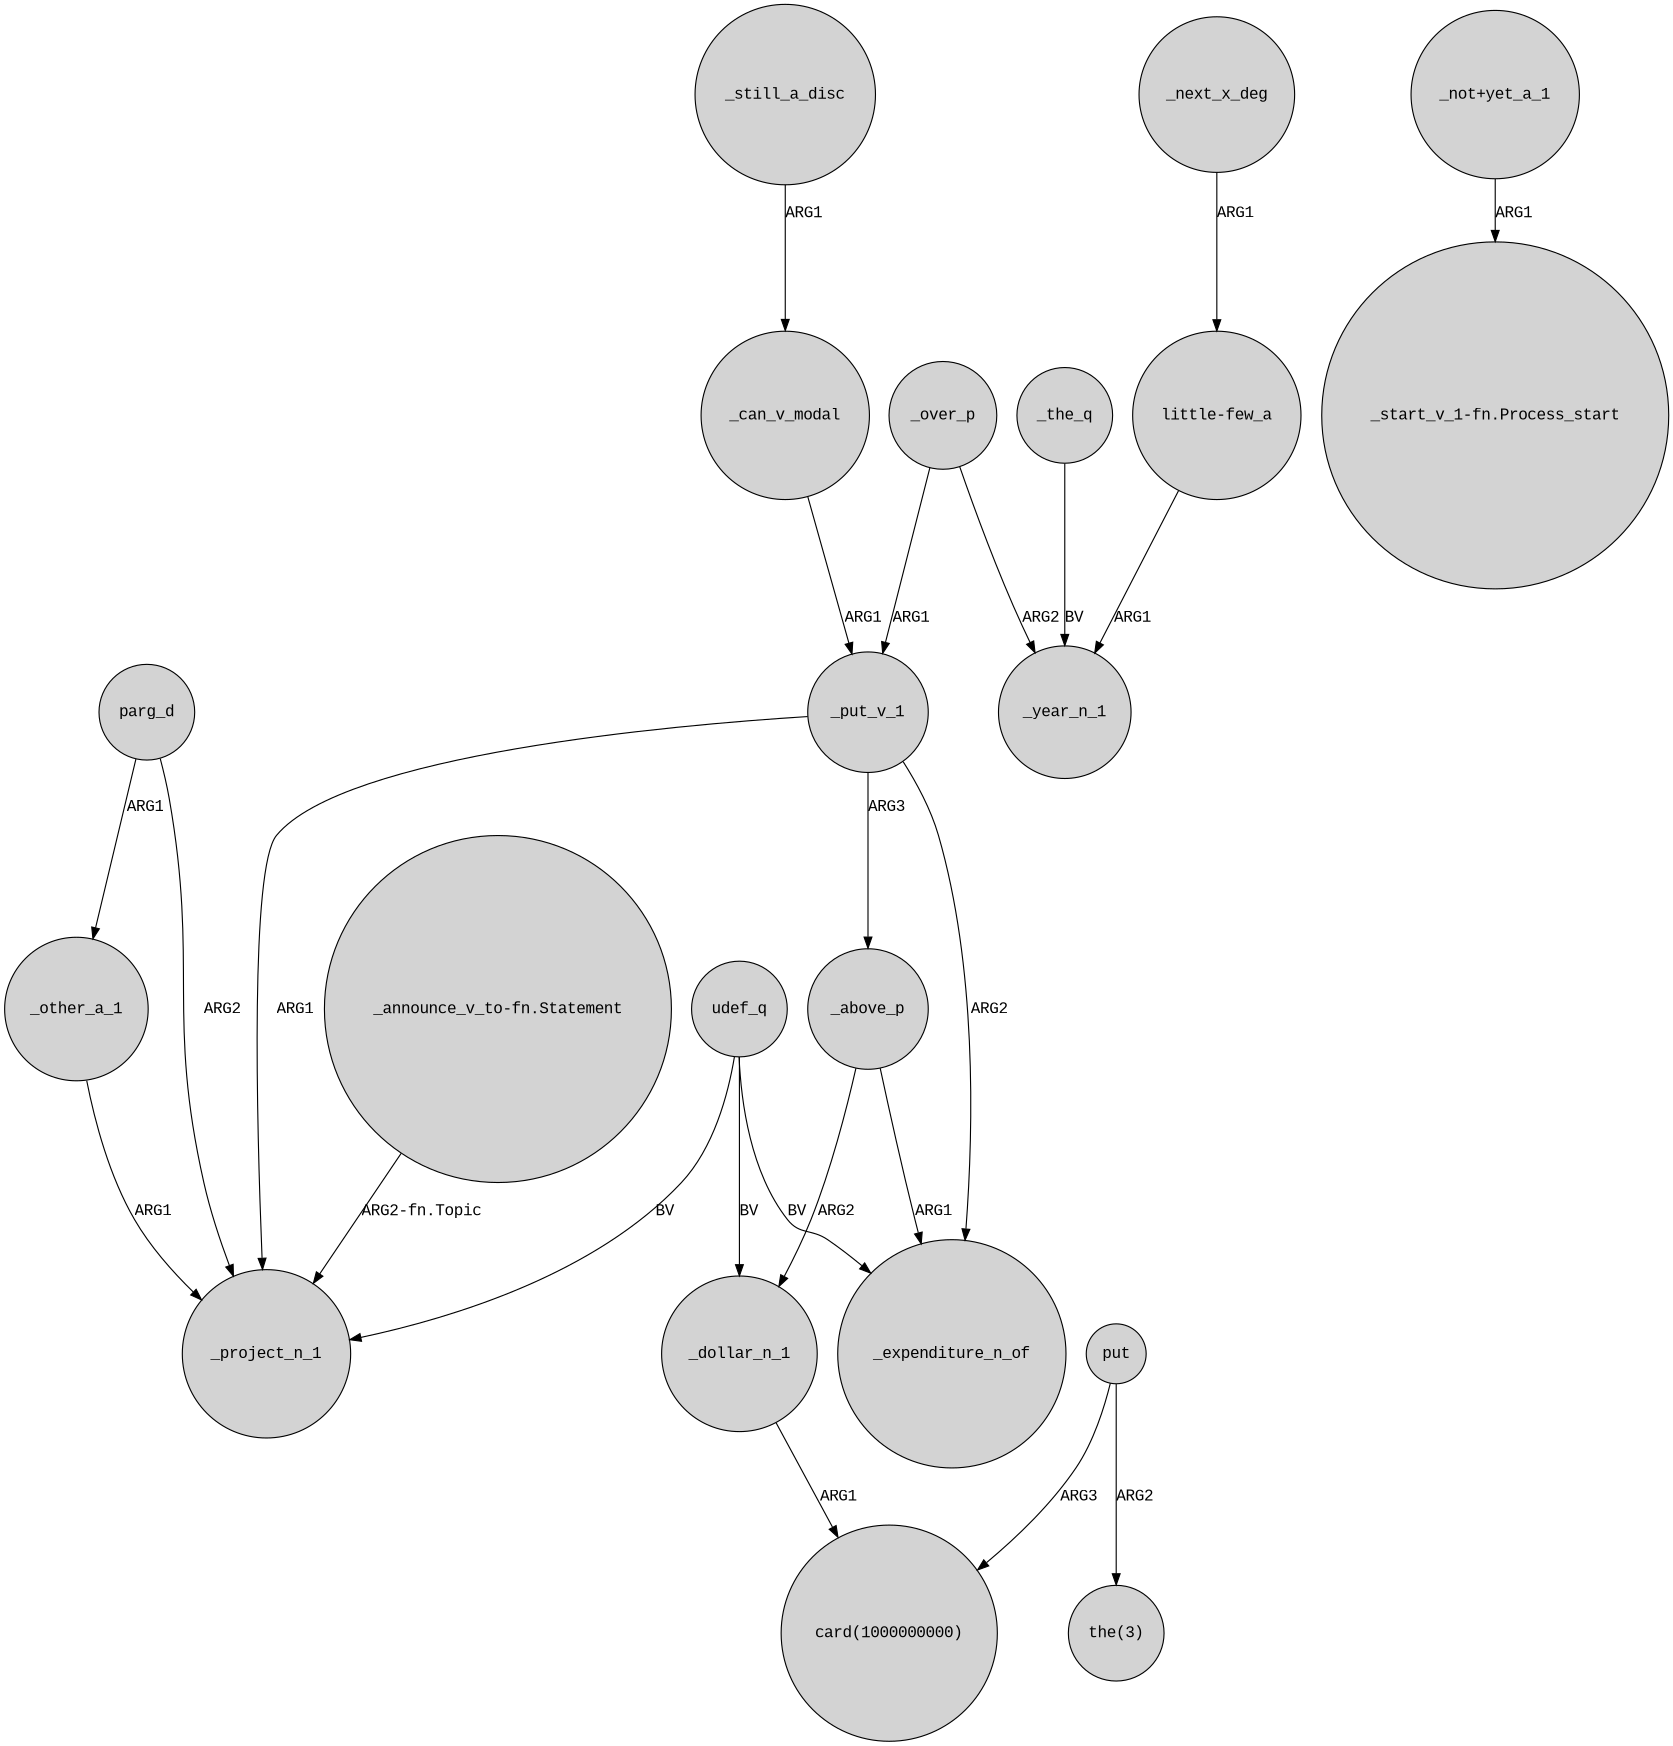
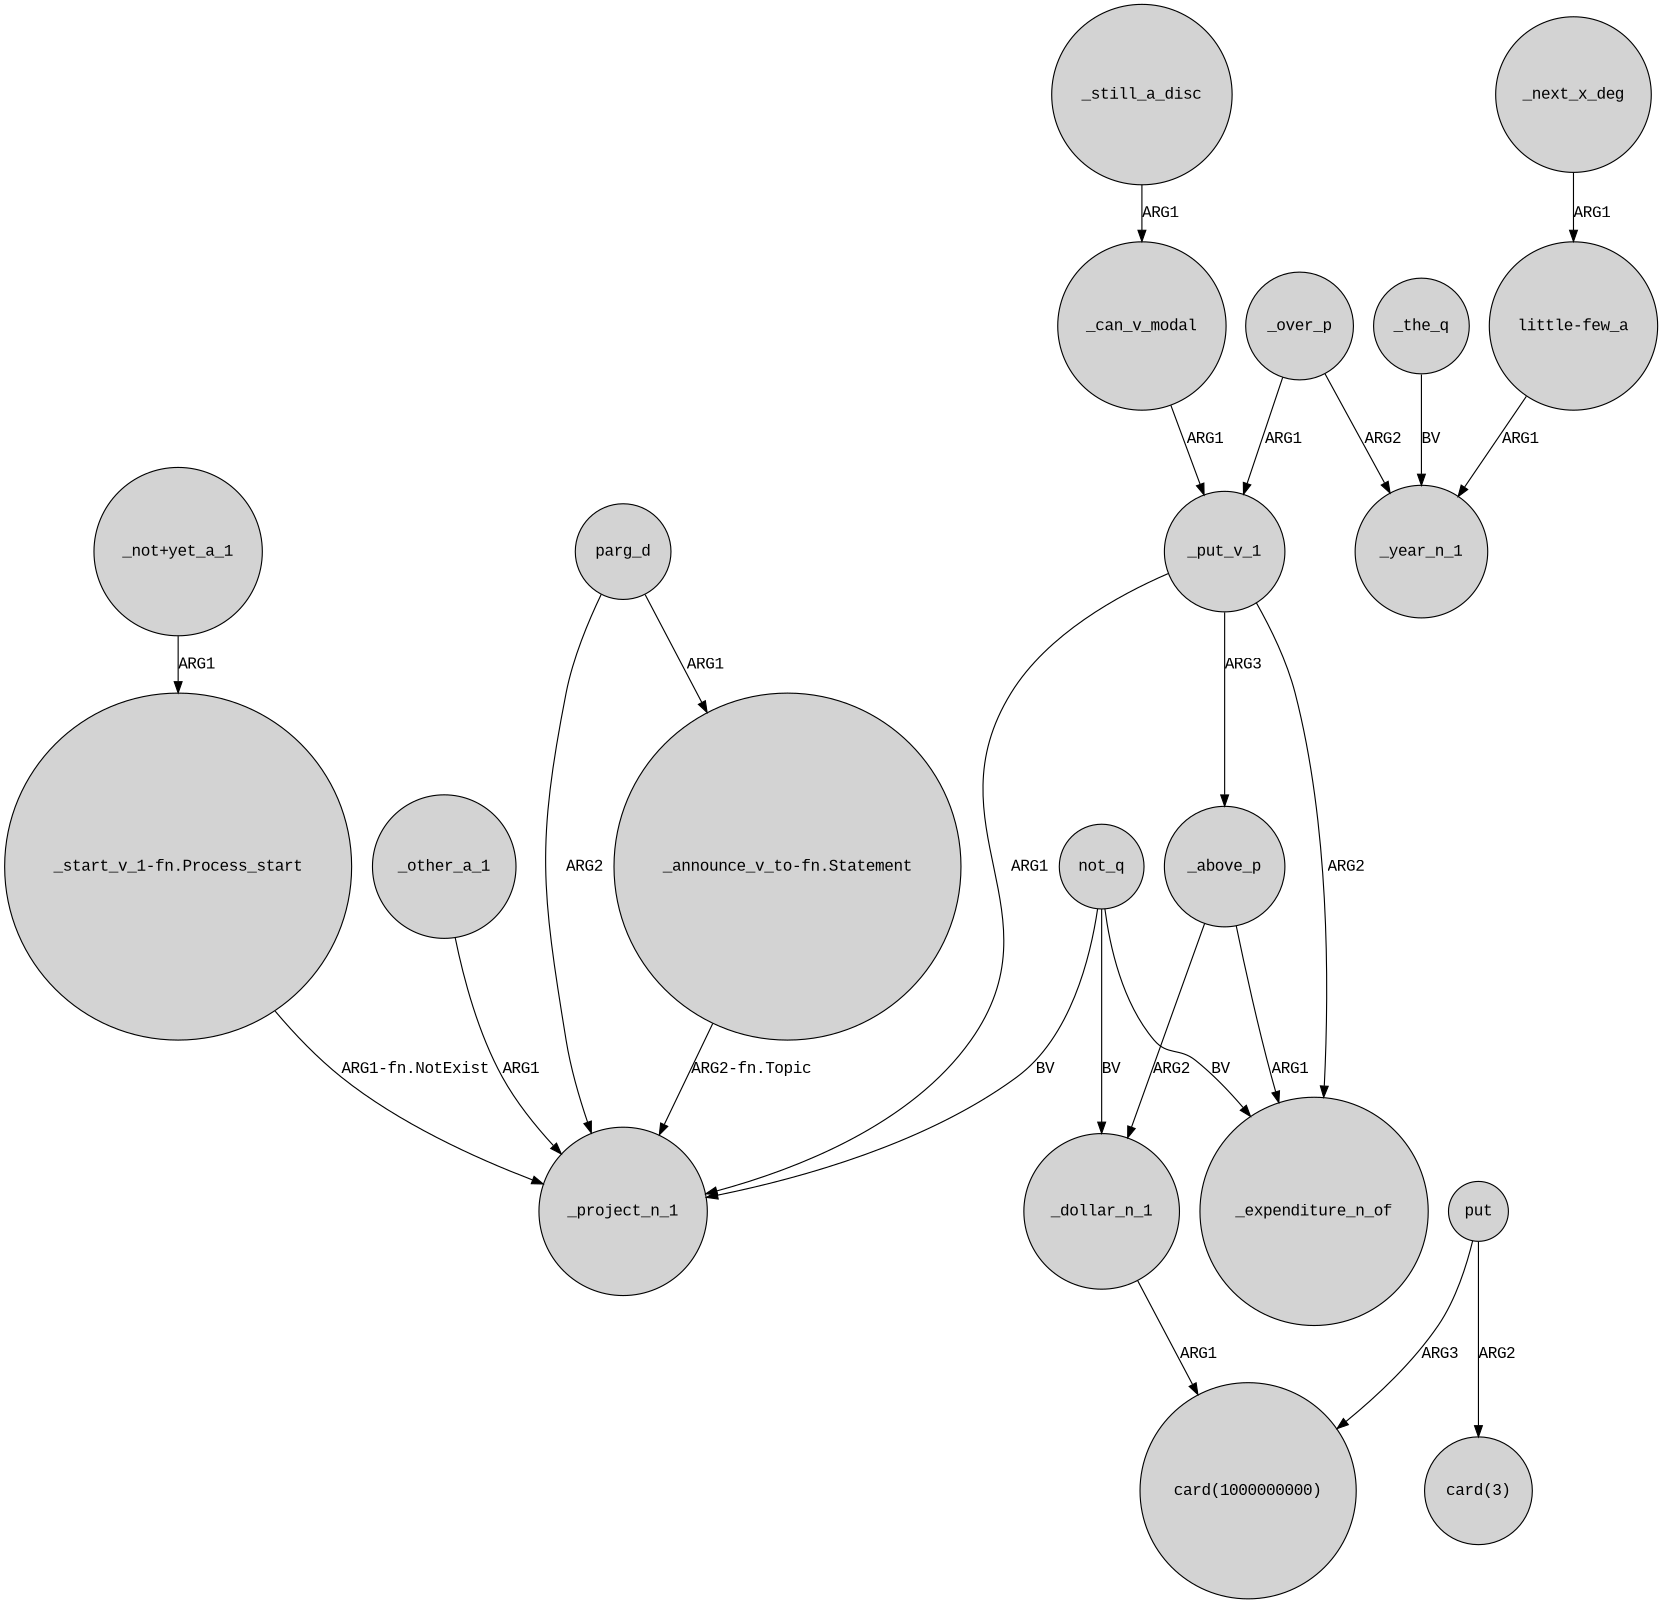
  digraph {
    fontname="Liberation Mono"
    node [fontname="Liberation Mono" shape=circle style=filled]
    edge [fontname="Liberation Mono"]
    _put_v_1
    _project_n_1
    _above_p
    _expenditure_n_of
    _dollar_n_1
    "card(1000000000)"
    "_announce_v_to-fn.Statement"
-   udef_q
+   udef_q [label=not_q]
    parg_d
    n10 [label=put]
-   "card(3)" [label="the(3)"]
+   "card(3)"
    _next_x_deg
    "little-few_a"
    _year_n_1
    "_start_v_1-fn.Process_start"
    "_not+yet_a_1"
    _still_a_disc
    _can_v_modal
    _the_q
    _over_p
    _other_a_1
    _put_v_1 -> _project_n_1 [label=ARG1]
    _put_v_1 -> _above_p [label=ARG3]
    _put_v_1 -> _expenditure_n_of [label=ARG2]
    _above_p -> _expenditure_n_of [label=ARG1]
    _above_p -> _dollar_n_1 [label=ARG2]
    _dollar_n_1 -> "card(1000000000)" [label=ARG1]
    "_announce_v_to-fn.Statement" -> _project_n_1 [label="ARG2-fn.Topic"]
    udef_q -> _project_n_1 [label=BV]
    udef_q -> _expenditure_n_of [label=BV]
    udef_q -> _dollar_n_1 [label=BV]
    parg_d -> _project_n_1 [label=ARG2]
-   parg_d -> _other_a_1 [label=ARG1]
+   parg_d -> "_announce_v_to-fn.Statement" [label=ARG1]
    n10 -> "card(1000000000)" [label=ARG3]
    n10 -> "card(3)" [label=ARG2]
    _next_x_deg -> "little-few_a" [label=ARG1]
    "little-few_a" -> _year_n_1 [label=ARG1]
+   "_start_v_1-fn.Process_start" -> _project_n_1 [label="ARG1-fn.NotExist"]
    "_not+yet_a_1" -> "_start_v_1-fn.Process_start" [label=ARG1]
    _still_a_disc -> _can_v_modal [label=ARG1]
    _can_v_modal -> _put_v_1 [label=ARG1]
    _the_q -> _year_n_1 [label=BV]
    _over_p -> _put_v_1 [label=ARG1]
    _over_p -> _year_n_1 [label=ARG2]
    _other_a_1 -> _project_n_1 [label=ARG1]
  }
